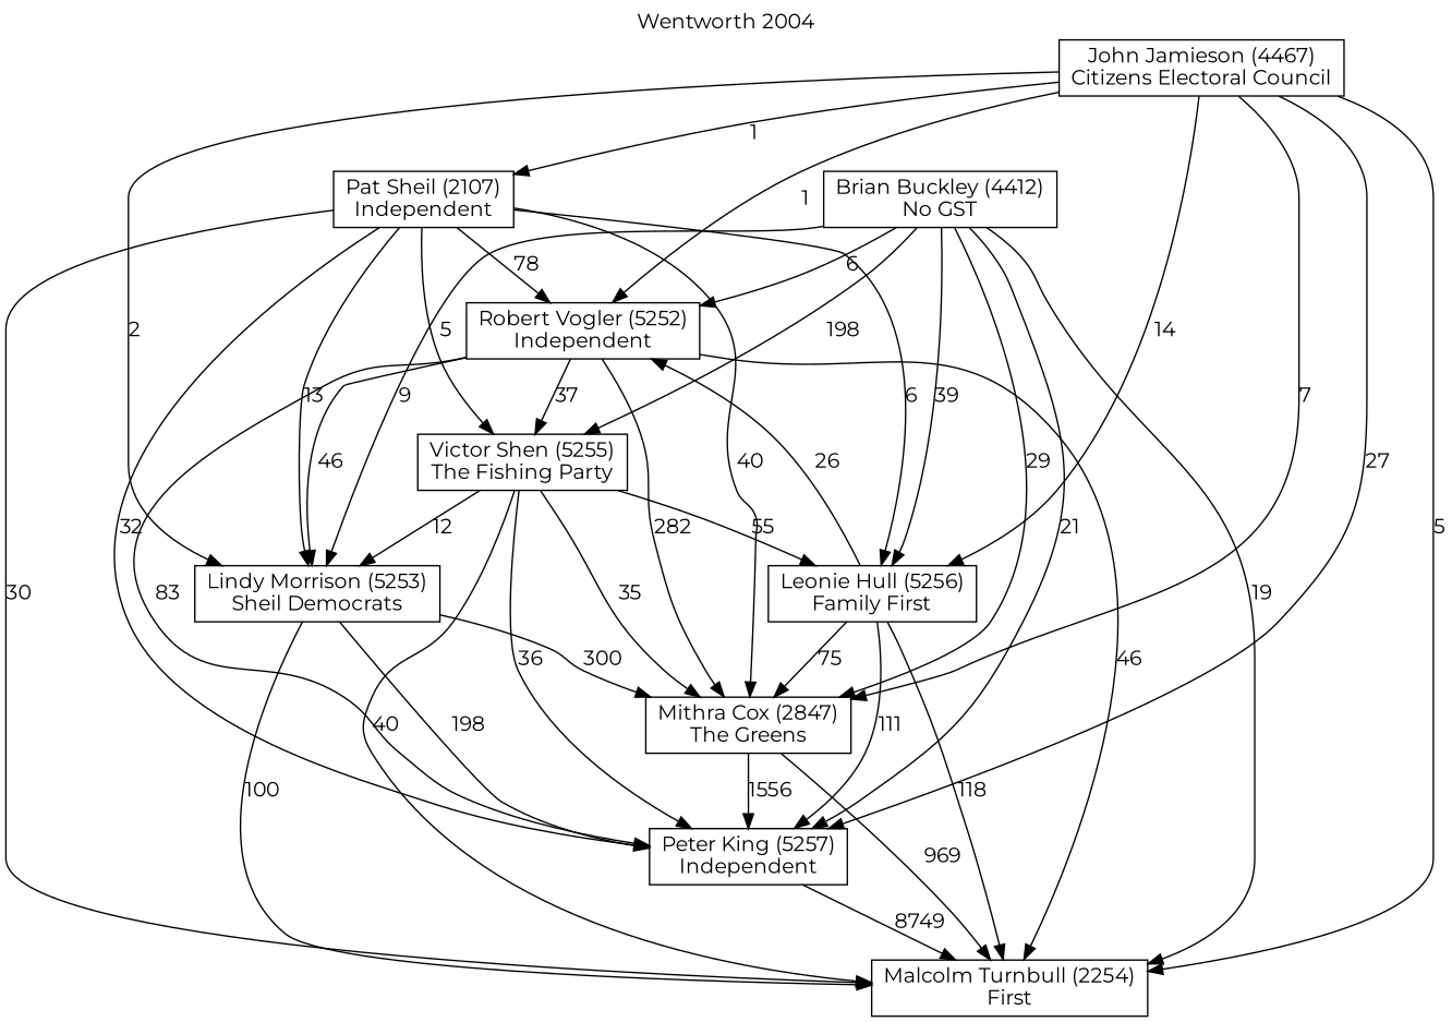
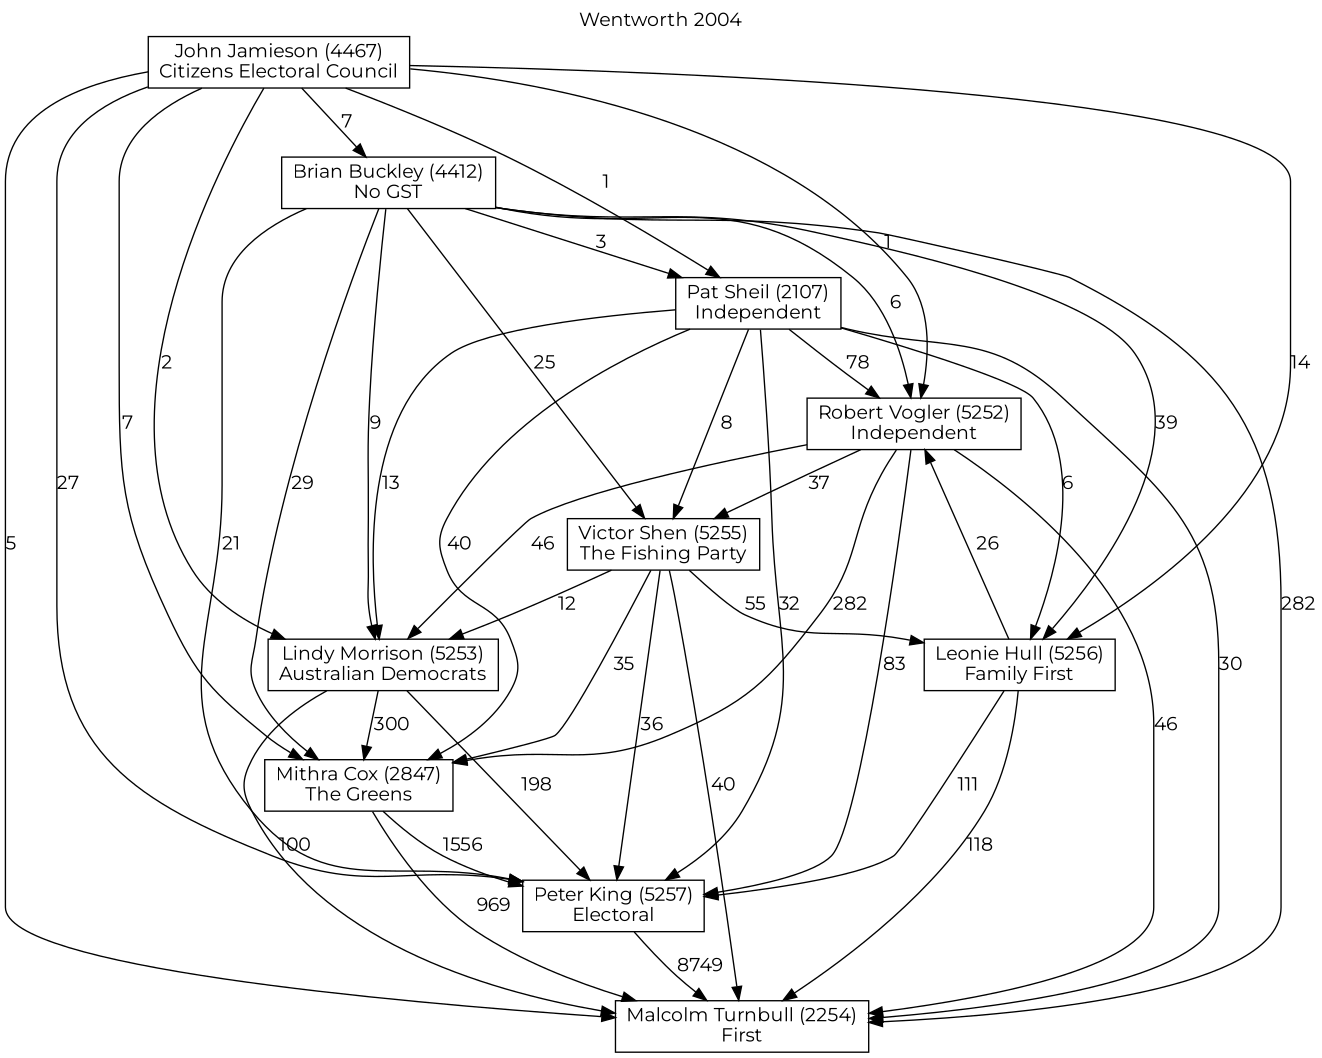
  digraph {
    fontname=Montserrat
    label="Wentworth 2004"
    labelloc=t
    mclimit=10
    node [fontname=Montserrat shape=box]
    edge [fontname=Montserrat]
    n1 [label="Malcolm Turnbull (2254)\nFirst"]
-   n2 [label="Peter King (5257)\nIndependent"]
+   n2 [label="Peter King (5257)\nElectoral"]
    n3 [label="Mithra Cox (2847)\nThe Greens"]
-   n4 [label="Lindy Morrison (5253)\nSheil Democrats"]
+   n4 [label="Lindy Morrison (5253)\nAustralian Democrats"]
    n5 [label="Robert Vogler (5252)\nIndependent"]
    n6 [label="Victor Shen (5255)\nThe Fishing Party"]
    n7 [label="Leonie Hull (5256)\nFamily First"]
    n8 [label="Pat Sheil (2107)\nIndependent"]
    n9 [label="Brian Buckley (4412)\nNo GST"]
    n10 [label="John Jamieson (4467)\nCitizens Electoral Council"]
    n2 -> n1 [label=8749]
    n3 -> n1 [label=969]
    n3 -> n2 [label=1556]
    n4 -> n1 [label=100]
    n4 -> n2 [label=198]
    n4 -> n3 [label=300]
    n5 -> n1 [label=46]
    n5 -> n2 [label=83]
    n5 -> n3 [label=282]
    n5 -> n4 [label=46]
    n5 -> n6 [label=37]
    n6 -> n1 [label=40]
    n6 -> n2 [label=36]
    n6 -> n3 [label=35]
    n6 -> n4 [label=12]
    n6 -> n7 [label=55]
    n7 -> n1 [label=118]
    n7 -> n2 [label=111]
-   n7 -> n3 [label=75]
    n7 -> n5 [label=26]
    n8 -> n1 [label=30]
    n8 -> n2 [label=32]
    n8 -> n3 [label=40]
    n8 -> n4 [label=13]
    n8 -> n5 [label=78]
-   n8 -> n6 [label=5]
+   n8 -> n6 [label=8]
    n8 -> n7 [label=6]
-   n9 -> n1 [label=19]
+   n9 -> n1 [label=282]
    n9 -> n2 [label=21]
    n9 -> n3 [label=29]
    n9 -> n4 [label=9]
    n9 -> n5 [label=6]
-   n9 -> n6 [label=198]
+   n9 -> n6 [label=25]
    n9 -> n7 [label=39]
+   n9 -> n8 [label=3]
    n10 -> n1 [label=5]
    n10 -> n2 [label=27]
    n10 -> n3 [label=7]
    n10 -> n4 [label=2]
    n10 -> n5 [label=1]
    n10 -> n7 [label=14]
    n10 -> n8 [label=1]
+   n10 -> n9 [label=7]
  }
